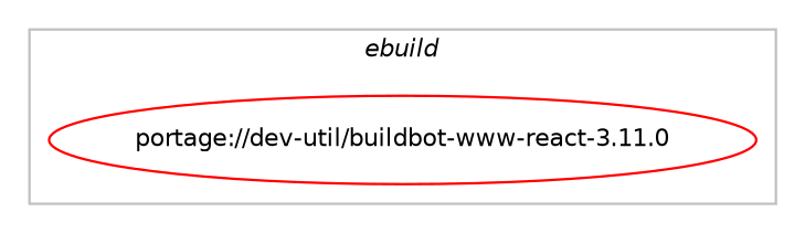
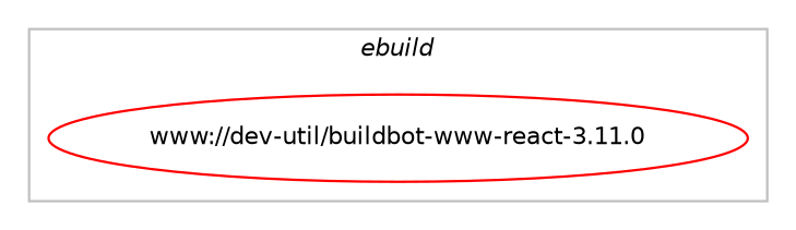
  digraph {
    compound=true
    concentrate=true
    fontname=Helvetica
    fontsize=10
    newrank=true
    rankdir=LR
    ranksep=1.5
-   n1 [color=red fontname=Helvetica fontsize=10 label="portage://dev-util/buildbot-www-react-3.11.0" width=4]
+   n1 [color=red fontname=Helvetica fontsize=10 label="www://dev-util/buildbot-www-react-3.11.0" width=4]
    subgraph cluster_1 {
      color=gray
      label=<<i>ebuild</i>>
      n1
    }
    subgraph cluster_2 {
      color=gray
      label=<<i>dependencies</i>>
      subgraph cluster_3 {
        color=gray
        fillcolor="#eeeeee"
        label=<<i>compile</i>>
        style=filled
      }
      subgraph cluster_4 {
        color=gray
        fillcolor="#eeeeee"
        label=<<i>compile and run</i>>
        style=filled
      }
      subgraph cluster_5 {
        color=gray
        fillcolor="#eeeeee"
        label=<<i>run</i>>
        style=filled
      }
    }
    subgraph cluster_6 {
      color=gray
      label=<<i>candidates</i>>
      rank=same
    }
  }
